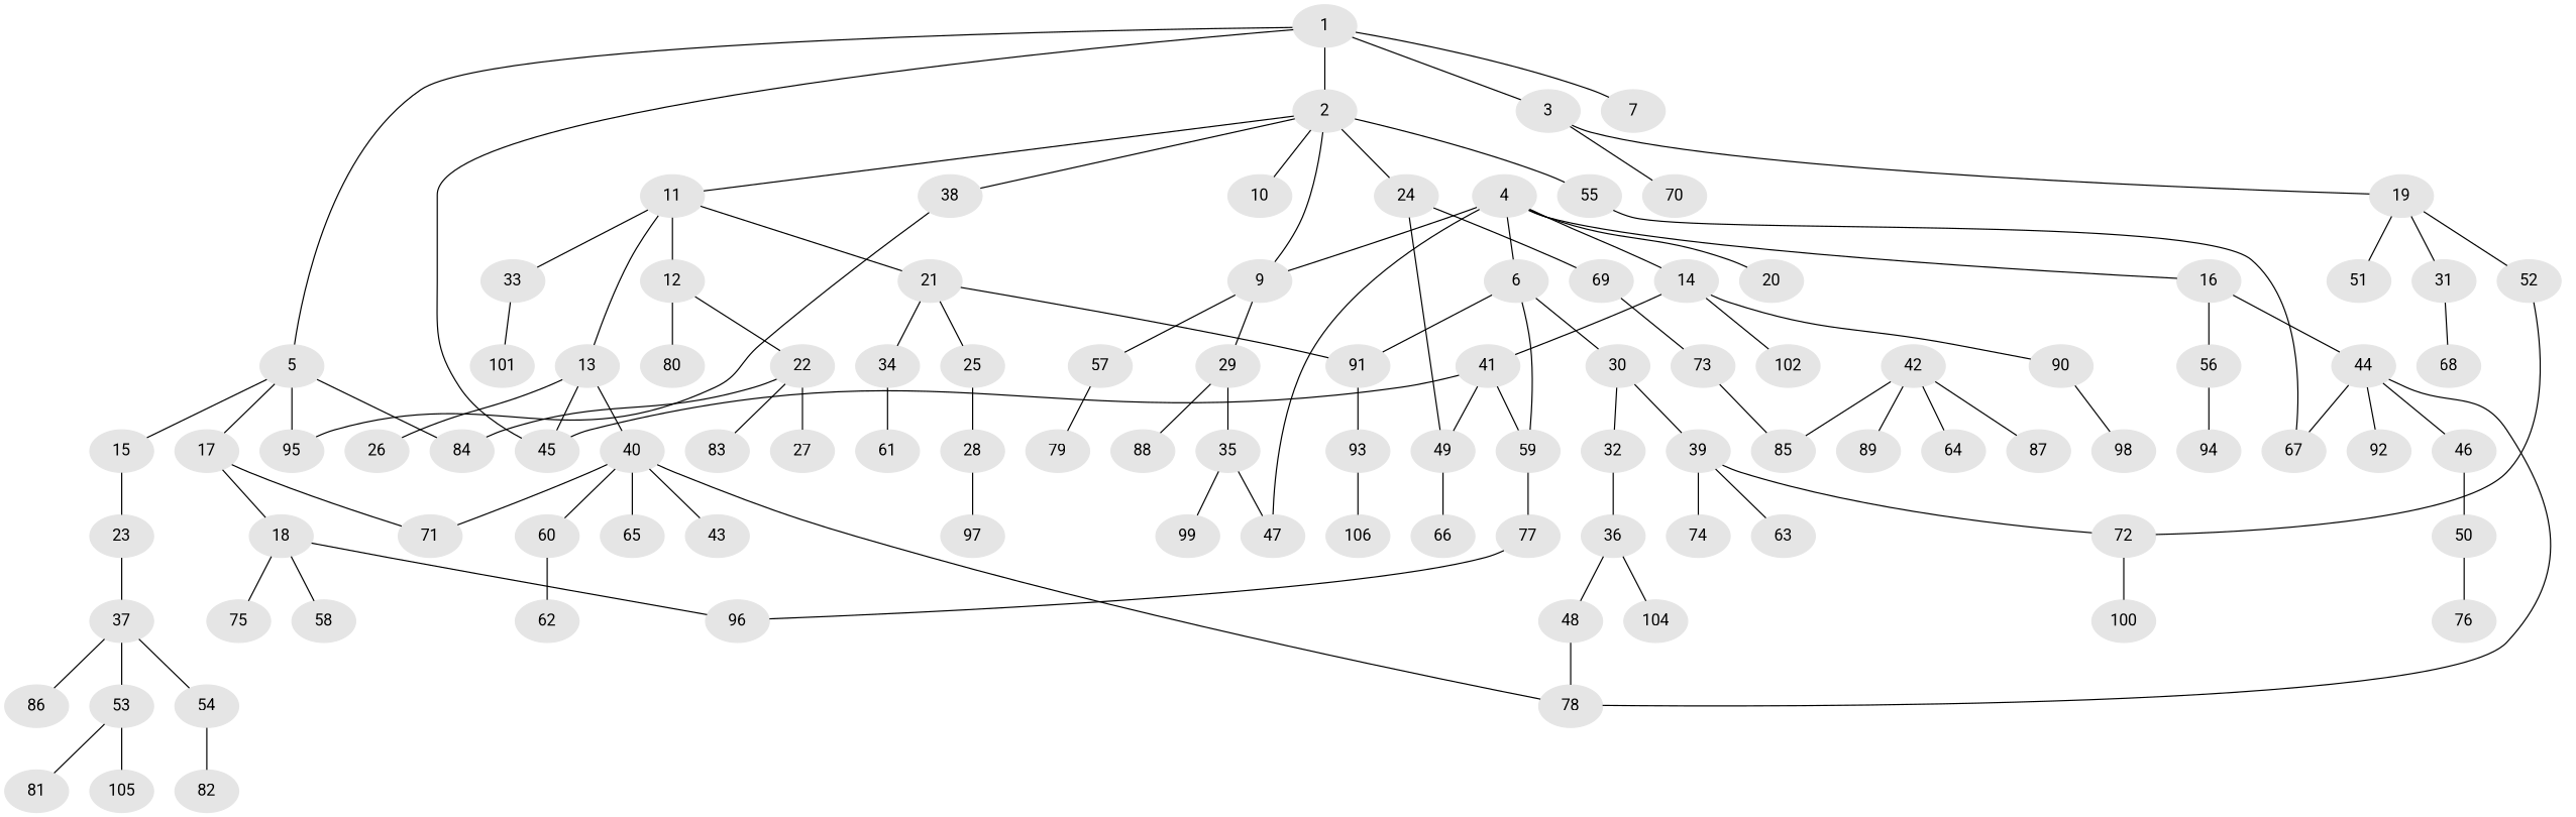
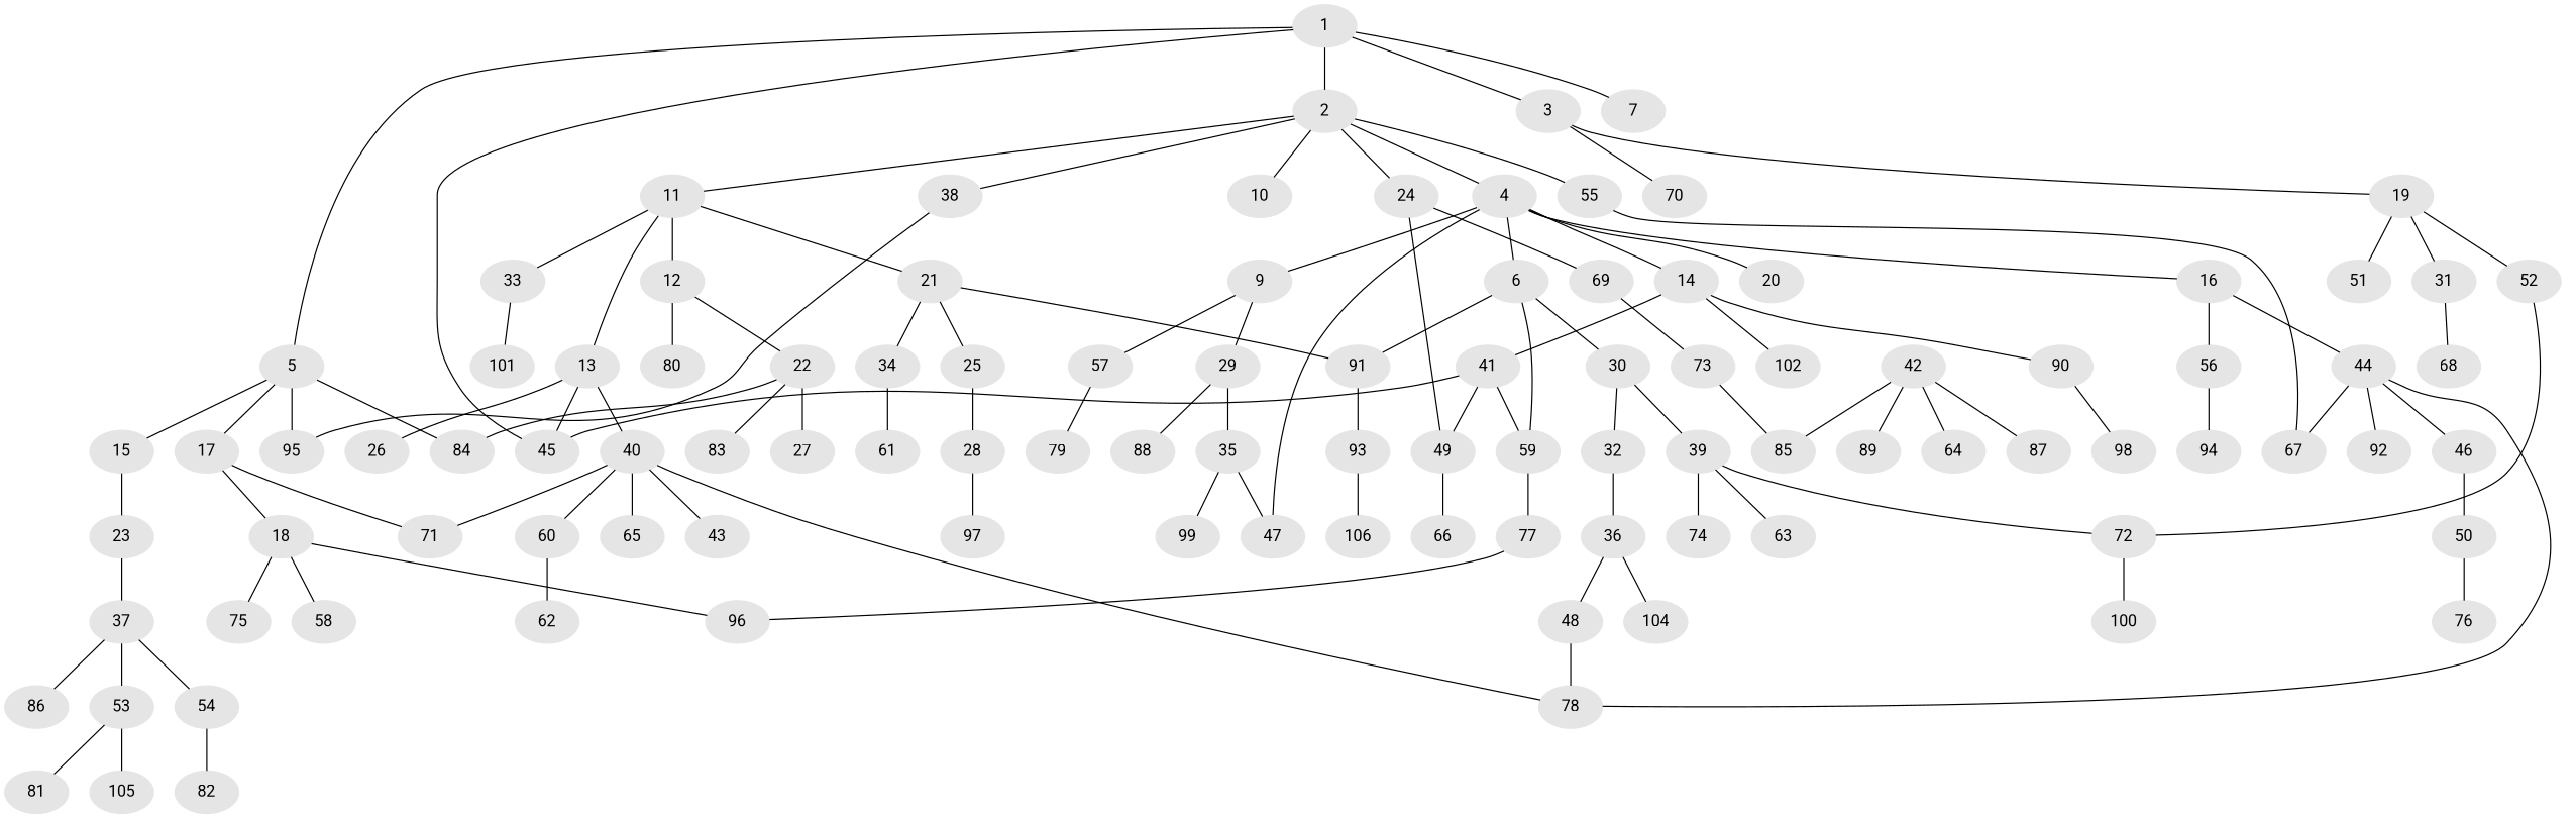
  graph {
    fontname=Roboto
    node [color=gray90 fontname=Roboto style=filled]
    edge [fontname=Roboto]
    1
    2
    3
    5
    7
    45
    4
    10
    11
    24
    38
    55
    19
    70
    15
    17
    84
    95
    6
    9
    14
    16
    20
    47
    12
    13
    21
    33
    49
    69
    67
    31
    51
    52
    30
    59
    91
    29
    57
    41
    90
    102
    44
    56
    23
    18
    71
    32
    39
    77
    93
    35
    99
    42
    64
    85
    87
    89
    88
    79
    22
    80
    26
    40
    25
    34
    101
    27
    83
    43
    60
    65
    78
    98
    37
    46
    92
    94
    58
    75
    96
    68
    72
    28
    61
    53
    54
    86
    66
    73
    97
    36
    63
    74
    48
    104
    81
    105
    82
    100
    62
    50
    76
    106
    1 -- 2
    1 -- 3
    1 -- 5
    1 -- 7
    1 -- 45
-   2 -- 9
+   2 -- 4
    2 -- 10
    2 -- 11
    2 -- 24
    2 -- 38
    2 -- 55
    3 -- 19
    3 -- 70
    5 -- 15
    5 -- 17
    5 -- 84
    5 -- 95
    4 -- 6
    4 -- 9
    4 -- 14
    4 -- 16
    4 -- 20
    4 -- 47
    11 -- 12
    11 -- 13
    11 -- 21
    11 -- 33
    24 -- 49
    24 -- 69
    38 -- 95
    55 -- 67
    19 -- 31
    19 -- 51
    19 -- 52
    15 -- 23
    17 -- 18
    17 -- 71
    6 -- 30
    6 -- 59
    6 -- 91
    9 -- 29
    9 -- 57
    14 -- 41
    14 -- 90
    14 -- 102
    16 -- 44
    16 -- 56
    12 -- 22
    12 -- 80
    13 -- 45
    13 -- 26
    13 -- 40
    21 -- 91
    21 -- 25
    21 -- 34
    33 -- 101
    49 -- 66
    69 -- 73
    31 -- 68
    52 -- 72
    30 -- 32
    30 -- 39
    59 -- 77
    91 -- 93
    29 -- 35
    29 -- 88
    57 -- 79
    41 -- 45
    41 -- 49
    41 -- 59
    90 -- 98
    44 -- 67
    44 -- 78
    44 -- 46
    44 -- 92
    56 -- 94
    23 -- 37
    18 -- 58
    18 -- 75
    18 -- 96
    32 -- 36
    39 -- 72
    39 -- 63
    39 -- 74
    77 -- 96
    93 -- 106
    35 -- 47
    35 -- 99
    42 -- 64
    42 -- 85
    42 -- 87
    42 -- 89
    22 -- 84
    22 -- 27
    22 -- 83
    40 -- 71
    40 -- 43
    40 -- 60
    40 -- 65
    40 -- 78
    25 -- 28
    34 -- 61
    60 -- 62
    37 -- 53
    37 -- 54
    37 -- 86
    46 -- 50
    72 -- 100
    28 -- 97
    53 -- 81
    53 -- 105
    54 -- 82
    73 -- 85
    36 -- 48
    36 -- 104
    48 -- 78
    50 -- 76
  }
